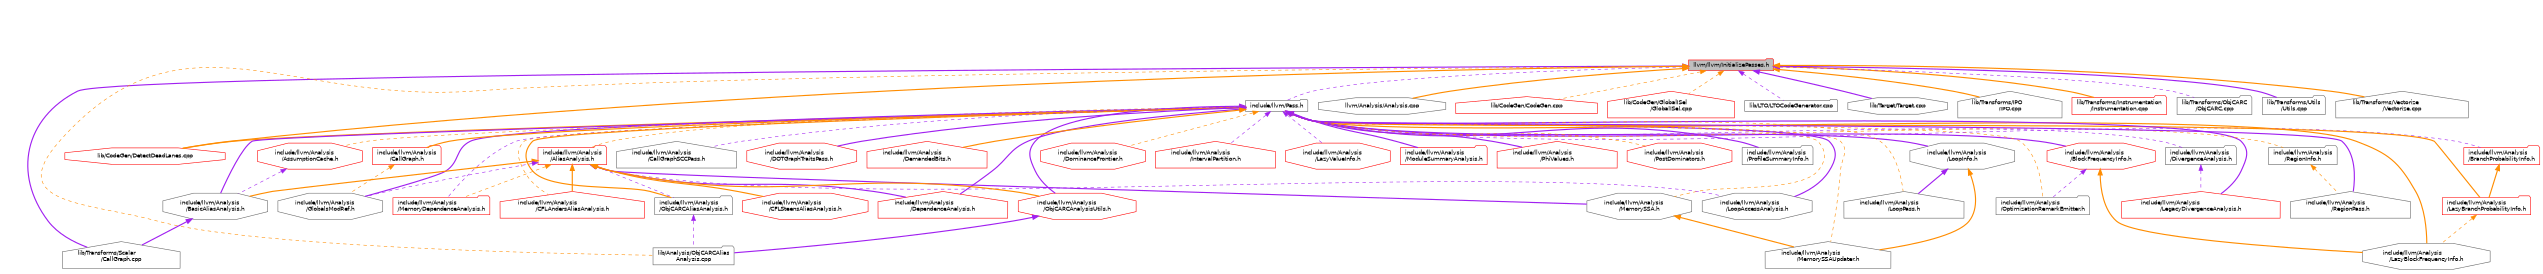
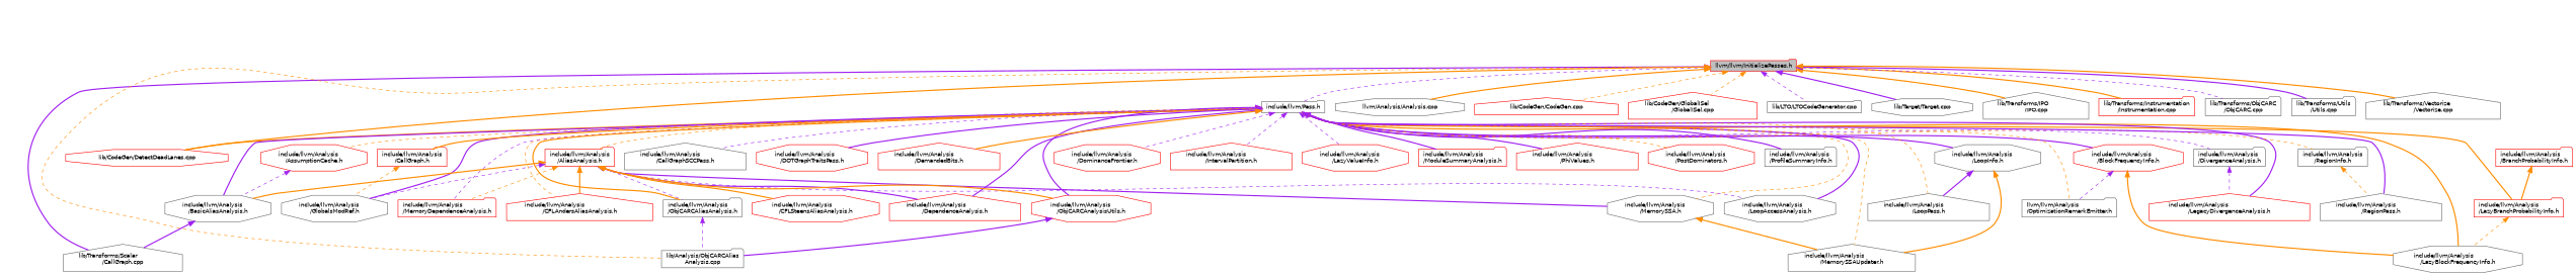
  digraph {
    node [color=red fontname=Helvetica fontsize=10 shape=folder]
    edge [color=purple dir=back fontname=Helvetica fontsize=10 labelfontname=Helvetica labelfontsize=10 style=bold]
    n1 [fillcolor=grey75 fontcolor=black height=0.2 label="llvm/llvm/InitializePasses.h" style=filled width=0.4]
    n2 [color=gray40 height=0.2 label="include/llvm/Pass.h" width=0.4]
    n3 [color=gray40 height=0.2 label="lib/Transforms/Scalar\l/CallGraph.cpp" shape=house width=0.4]
    n4 [color=gray40 height=0.2 label="lib/Analysis/ObjCARCAlias\lAnalysis.cpp" width=0.4]
    n5 [height=0.2 label="lib/CodeGen/DetectDeadLanes.cpp" shape=octagon width=0.4]
    n6 [color=gray40 height=0.2 label="llvm/Analysis/Analysis.cpp" shape=octagon width=0.4]
    n7 [height=0.2 label="lib/CodeGen/CodeGen.cpp" shape=house width=0.4]
    n8 [height=0.2 label="lib/CodeGen/GlobalISel\l/GlobalISel.cpp" shape=house width=0.4]
    n9 [color=gray40 height=0.2 label="lib/LTO/LTOCodeGenerator.cpp" width=0.4]
    n10 [color=gray40 height=0.2 label="lib/Target/Target.cpp" shape=octagon width=0.4]
    n11 [color=gray40 height=0.2 label="lib/Transforms/IPO\l/IPO.cpp" shape=house width=0.4]
    n12 [height=0.2 label="lib/Transforms/Instrumentation\l/Instrumentation.cpp" width=0.4]
    n13 [color=gray40 height=0.2 label="lib/Transforms/ObjCARC\l/ObjCARC.cpp" width=0.4]
    n14 [color=gray40 height=0.2 label="lib/Transforms/Utils\l/Utils.cpp" width=0.4]
    n15 [color=gray40 height=0.2 label="lib/Transforms/Vectorize\l/Vectorize.cpp" shape=house width=0.4]
    n16 [height=0.2 label="include/llvm/Analysis\l/AliasAnalysis.h" width=0.4]
    n17 [color=gray40 height=0.2 label="include/llvm/Analysis\l/BasicAliasAnalysis.h" shape=octagon width=0.4]
    n18 [height=0.2 label="include/llvm/Analysis\l/CFLAndersAliasAnalysis.h" shape=house width=0.4]
    n19 [height=0.2 label="include/llvm/Analysis\l/DependenceAnalysis.h" shape=house width=0.4]
    n20 [color=gray40 height=0.2 label="include/llvm/Analysis\l/GlobalsModRef.h" shape=octagon width=0.4]
    n21 [color=gray40 height=0.2 label="include/llvm/Analysis\l/LoopAccessAnalysis.h" shape=octagon width=0.4]
    n22 [height=0.2 label="include/llvm/Analysis\l/MemoryDependenceAnalysis.h" width=0.4]
    n23 [color=gray40 height=0.2 label="include/llvm/Analysis\l/MemorySSA.h" shape=octagon width=0.4]
    n24 [color=gray40 height=0.2 label="include/llvm/Analysis\l/MemorySSAUpdater.h" shape=house width=0.4]
    n25 [color=gray40 height=0.2 label="include/llvm/Analysis\l/ObjCARCAliasAnalysis.h" width=0.4]
    n26 [height=0.2 label="include/llvm/Analysis\l/ObjCARCAnalysisUtils.h" shape=octagon width=0.4]
    n27 [height=0.2 label="include/llvm/Analysis\l/AssumptionCache.h" shape=octagon width=0.4]
    n28 [height=0.2 label="include/llvm/Analysis\l/BlockFrequencyInfo.h" shape=octagon width=0.4]
    n29 [color=gray40 height=0.2 label="include/llvm/Analysis\l/LazyBlockFrequencyInfo.h" shape=octagon width=0.4]
-   n30 [color=gray40 height=0.2 label="include/llvm/Analysis\l/OptimizationRemarkEmitter.h" width=0.4]
+   n30 [color=gray40 height=0.2 label="llvm/llvm/Analysis\l/OptimizationRemarkEmitter.h" width=0.4]
    n31 [height=0.2 label="include/llvm/Analysis\l/BranchProbabilityInfo.h" width=0.4]
    n32 [height=0.2 label="include/llvm/Analysis\l/LazyBranchProbabilityInfo.h" width=0.4]
    n33 [height=0.2 label="include/llvm/Analysis\l/CallGraph.h" width=0.4]
    n34 [color=gray40 height=0.2 label="include/llvm/Analysis\l/CallGraphSCCPass.h" shape=house width=0.4]
    n35 [height=0.2 label="include/llvm/Analysis\l/DOTGraphTraitsPass.h" shape=octagon width=0.4]
    n36 [height=0.2 label="include/llvm/Analysis\l/DemandedBits.h" shape=house width=0.4]
    n37 [color=gray40 height=0.2 label="include/llvm/Analysis\l/DivergenceAnalysis.h" width=0.4]
    n38 [height=0.2 label="include/llvm/Analysis\l/LegacyDivergenceAnalysis.h" shape=house width=0.4]
    n39 [height=0.2 label="include/llvm/Analysis\l/DominanceFrontier.h" shape=octagon width=0.4]
    n40 [height=0.2 label="include/llvm/Analysis\l/IntervalPartition.h" shape=house width=0.4]
    n41 [height=0.2 label="include/llvm/Analysis\l/LazyValueInfo.h" shape=octagon width=0.4]
    n42 [color=gray40 height=0.2 label="include/llvm/Analysis\l/LoopInfo.h" shape=octagon width=0.4]
    n43 [color=gray40 height=0.2 label="include/llvm/Analysis\l/LoopPass.h" shape=house width=0.4]
    n44 [height=0.2 label="include/llvm/Analysis\l/ModuleSummaryAnalysis.h" width=0.4]
    n45 [height=0.2 label="include/llvm/Analysis\l/PhiValues.h" shape=house width=0.4]
    n46 [height=0.2 label="include/llvm/Analysis\l/PostDominators.h" shape=octagon width=0.4]
    n47 [color=gray40 height=0.2 label="include/llvm/Analysis\l/ProfileSummaryInfo.h" width=0.4]
    n48 [color=gray40 height=0.2 label="include/llvm/Analysis\l/RegionInfo.h" width=0.4]
    n49 [color=gray40 height=0.2 label="include/llvm/Analysis\l/RegionPass.h" shape=house width=0.4]
    n50 [height=0.2 label="include/llvm/Analysis\l/CFLSteensAliasAnalysis.h" shape=octagon width=0.4]
    n1 -> n2 [style=dashed]
    n1 -> n3
    n1 -> n4 [color=darkorange style=dashed]
    n1 -> n5 [color=darkorange]
    n1 -> n6 [color=darkorange]
    n1 -> n7 [color=darkorange style=dashed]
    n1 -> n8 [color=darkorange style=dashed]
    n1 -> n9 [style=dashed]
    n1 -> n10
    n1 -> n11 [color=darkorange]
    n1 -> n12 [color=darkorange]
    n1 -> n13 [style=dashed]
    n1 -> n14
    n1 -> n15 [color=darkorange]
    n2 -> n5 [color=darkorange]
    n2 -> n16 [color=darkorange style=dashed]
    n2 -> n17
    n2 -> n18 [color=darkorange style=dashed]
    n2 -> n19
    n2 -> n20
    n2 -> n21
    n2 -> n22 [style=dashed]
    n2 -> n23 [color=darkorange style=dashed]
    n2 -> n24 [color=darkorange style=dashed]
    n2 -> n25 [color=darkorange]
    n2 -> n26
    n2 -> n27 [color=darkorange style=dashed]
    n2 -> n28
    n2 -> n29 [color=darkorange]
    n2 -> n30 [color=darkorange style=dashed]
-   n2 -> n31 [style=dashed]
    n2 -> n32 [color=darkorange]
    n2 -> n33 [color=darkorange]
    n2 -> n34 [style=dashed]
    n2 -> n35
    n2 -> n36 [color=darkorange]
    n2 -> n37 [style=dashed]
    n2 -> n38
-   n2 -> n39 [color=darkorange style=dashed]
+   n2 -> n39 [style=dashed]
    n2 -> n40 [style=dashed]
    n2 -> n41 [style=dashed]
    n2 -> n42
    n2 -> n43 [color=darkorange style=dashed]
    n2 -> n44
    n2 -> n45
    n2 -> n46 [color=darkorange style=dashed]
    n2 -> n47
    n2 -> n48 [color=darkorange style=dashed]
    n2 -> n49
    n16 -> n17 [color=darkorange]
    n16 -> n18 [color=darkorange]
    n16 -> n19
    n16 -> n20 [style=dashed]
    n16 -> n21 [style=dashed]
    n16 -> n22 [color=darkorange style=dashed]
    n16 -> n23
    n16 -> n25 [style=dashed]
    n16 -> n26 [color=darkorange]
    n16 -> n50 [color=darkorange]
    n17 -> n3
    n23 -> n24 [color=darkorange]
    n25 -> n4 [style=dashed]
    n26 -> n4
    n27 -> n17 [style=dashed]
    n28 -> n29 [color=darkorange]
    n28 -> n30 [style=dashed]
    n31 -> n32 [color=darkorange]
    n32 -> n29 [color=darkorange style=dashed]
    n33 -> n20 [color=darkorange style=dashed]
    n37 -> n38 [style=dashed]
    n42 -> n24 [color=darkorange]
    n42 -> n43
    n48 -> n49 [color=darkorange style=dashed]
  }
